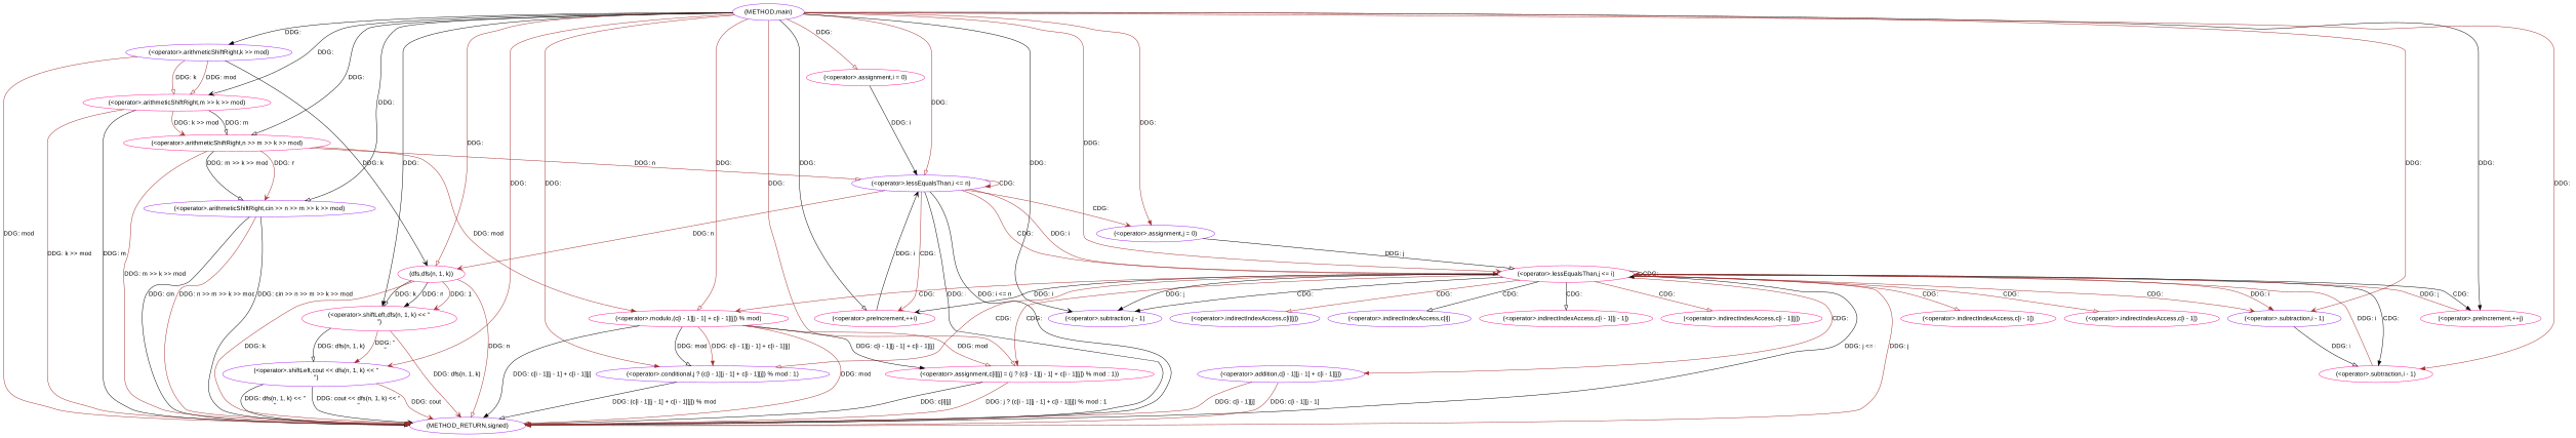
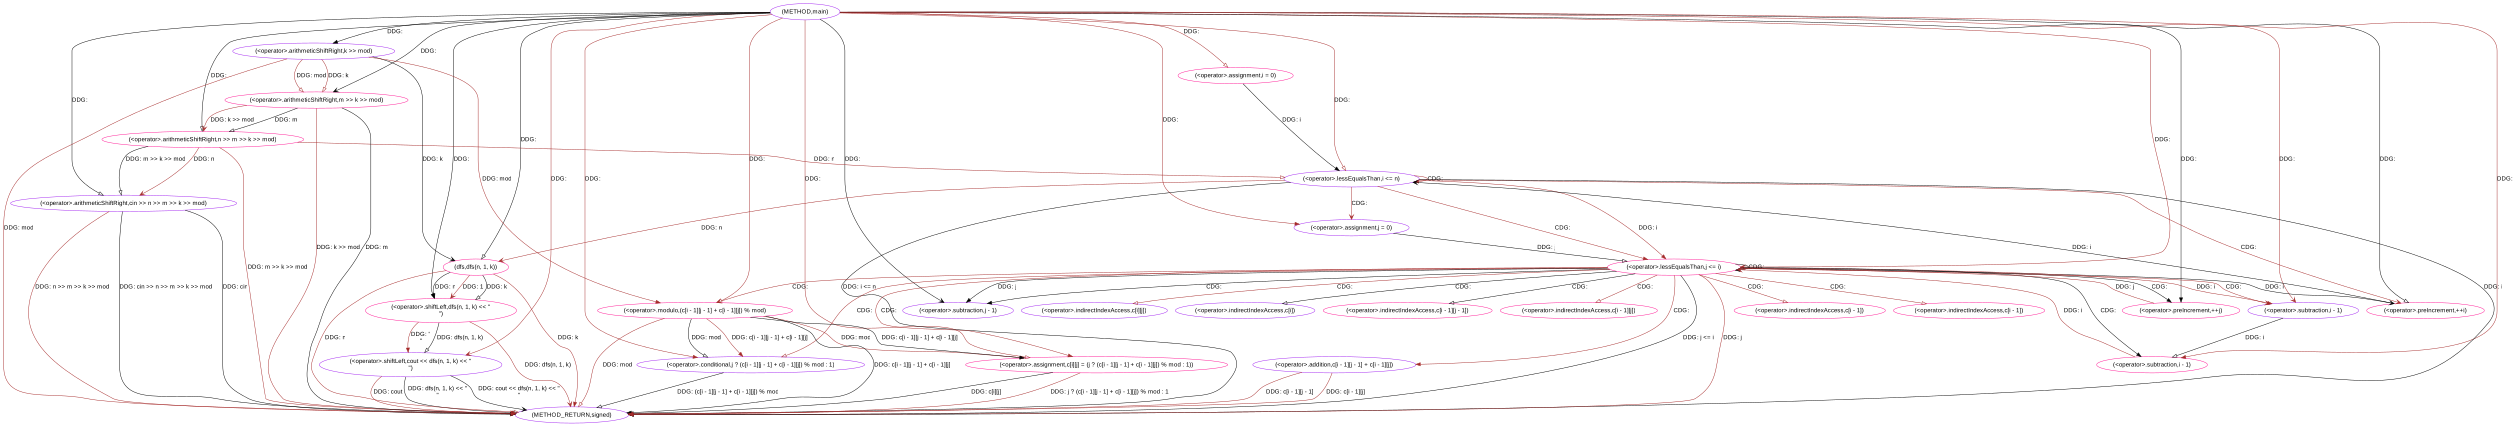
  digraph {
    fontname="Liberation Sans"
    node [color=deeppink fontname="Liberation Sans"]
    edge [arrowhead=onormal color=brown fontname="Liberation Sans"]
    n1 [color=purple label="(METHOD,main)"]
    n2 [color=purple label="(<operator>.arithmeticShiftRight,cin >> n >> m >> k >> mod)"]
    n3 [color=purple label="(<operator>.shiftLeft,cout << dfs(n, 1, k) << \"\n\")"]
    n4 [label="(<operator>.assignment,i = 0)"]
    n5 [color=purple label="(<operator>.lessEqualsThan,i <= n)"]
    n6 [label="(<operator>.preIncrement,++i)"]
    n7 [label="(<operator>.arithmeticShiftRight,n >> m >> k >> mod)"]
    n8 [color=purple label="(<operator>.assignment,j = 0)"]
    n9 [label="(<operator>.lessEqualsThan,j <= i)"]
    n10 [label="(<operator>.preIncrement,++j)"]
    n11 [label="(<operator>.assignment,c[i][j] = (j ? (c[i - 1][j - 1] + c[i - 1][j]) % mod : 1))"]
    n12 [label="(<operator>.shiftLeft,dfs(n, 1, k) << \"\n\")"]
    n13 [label="(<operator>.arithmeticShiftRight,m >> k >> mod)"]
    n14 [label="(dfs,dfs(n, 1, k))"]
    n15 [color=purple label="(<operator>.arithmeticShiftRight,k >> mod)"]
    n16 [color=purple label="(<operator>.conditional,j ? (c[i - 1][j - 1] + c[i - 1][j]) % mod : 1)"]
    n17 [label="(<operator>.modulo,(c[i - 1][j - 1] + c[i - 1][j]) % mod)"]
    n18 [color=purple label="(<operator>.subtraction,j - 1)"]
    n19 [color=purple label="(<operator>.subtraction,i - 1)"]
    n20 [label="(<operator>.subtraction,i - 1)"]
    n21 [color=purple label="(METHOD_RETURN,signed)"]
    n22 [color=purple label="(<operator>.addition,c[i - 1][j - 1] + c[i - 1][j])"]
    n23 [color=purple label="(<operator>.indirectIndexAccess,c[i][j])"]
    n24 [color=purple label="(<operator>.indirectIndexAccess,c[i])"]
    n25 [label="(<operator>.indirectIndexAccess,c[i - 1][j - 1])"]
    n26 [label="(<operator>.indirectIndexAccess,c[i - 1][j])"]
    n27 [label="(<operator>.indirectIndexAccess,c[i - 1])"]
    n28 [label="(<operator>.indirectIndexAccess,c[i - 1])"]
    n1 -> n2 [color=black label="DDG: "]
    n1 -> n3 [arrowhead=vee label="DDG: "]
    n1 -> n4 [label="DDG: "]
    n1 -> n5 [label="DDG: "]
    n1 -> n6 [color=black label="DDG: "]
    n1 -> n7 [color=black label="DDG: "]
    n1 -> n8 [arrowhead=normal label="DDG: "]
    n1 -> n9 [arrowhead=vee label="DDG: "]
    n1 -> n10 [arrowhead=normal color=black label="DDG: "]
    n1 -> n11 [label="DDG: "]
    n1 -> n12 [arrowhead=normal color=black label="DDG: "]
    n1 -> n13 [arrowhead=vee color=black label="DDG: "]
-   n1 -> n14 [label="DDG: "]
+   n1 -> n14 [color=black label="DDG: "]
    n1 -> n15 [arrowhead=normal color=black label="DDG: "]
    n1 -> n16 [arrowhead=normal label="DDG: "]
    n1 -> n17 [label="DDG: "]
    n1 -> n18 [arrowhead=vee color=black label="DDG: "]
    n1 -> n19 [arrowhead=vee label="DDG: "]
    n1 -> n20 [arrowhead=normal label="DDG: "]
    n2 -> n21 [arrowhead=normal label="DDG: n >> m >> k >> mod"]
    n2 -> n21 [arrowhead=normal color=black label="DDG: cin >> n >> m >> k >> mod"]
    n2 -> n21 [color=black label="DDG: cin"]
    n3 -> n21 [color=black label="DDG: dfs(n, 1, k) << \"\n\""]
    n3 -> n21 [arrowhead=vee color=black label="DDG: cout << dfs(n, 1, k) << \"\n\""]
    n3 -> n21 [arrowhead=vee label="DDG: cout"]
    n4 -> n5 [arrowhead=normal color=black label="DDG: i"]
    n5 -> n5 [arrowhead=normal label="CDG: "]
    n5 -> n6 [arrowhead=vee label="CDG: "]
    n5 -> n8 [arrowhead=vee label="CDG: "]
    n5 -> n9 [arrowhead=normal label="DDG: i"]
    n5 -> n9 [arrowhead=normal label="CDG: "]
    n5 -> n14 [arrowhead=vee label="DDG: n"]
    n5 -> n21 [color=black label="DDG: i"]
    n5 -> n21 [arrowhead=vee color=black label="DDG: i <= n"]
    n6 -> n5 [arrowhead=vee color=black label="DDG: i"]
    n7 -> n2 [arrowhead=vee label="DDG: n"]
    n7 -> n2 [color=black label="DDG: m >> k >> mod"]
    n7 -> n5 [label="DDG: n"]
    n7 -> n21 [arrowhead=vee label="DDG: m >> k >> mod"]
    n8 -> n9 [color=black label="DDG: j"]
    n9 -> n6 [arrowhead=vee color=black label="DDG: i"]
    n9 -> n9 [arrowhead=normal color=black label="CDG: "]
    n9 -> n10 [arrowhead=normal color=black label="CDG: "]
    n9 -> n11 [arrowhead=normal label="CDG: "]
    n9 -> n16 [label="CDG: "]
    n9 -> n17 [arrowhead=vee label="CDG: "]
    n9 -> n18 [arrowhead=normal color=black label="DDG: j"]
    n9 -> n18 [arrowhead=normal color=black label="CDG: "]
    n9 -> n19 [arrowhead=normal label="DDG: i"]
    n9 -> n19 [arrowhead=vee label="CDG: "]
    n9 -> n20 [arrowhead=normal color=black label="CDG: "]
    n9 -> n21 [arrowhead=normal label="DDG: j"]
    n9 -> n21 [arrowhead=normal color=black label="DDG: j <= i"]
    n9 -> n22 [arrowhead=normal label="CDG: "]
    n9 -> n23 [label="CDG: "]
    n9 -> n24 [color=black label="CDG: "]
    n9 -> n25 [color=black label="CDG: "]
    n9 -> n26 [label="CDG: "]
    n9 -> n27 [label="CDG: "]
    n9 -> n28 [label="CDG: "]
    n10 -> n9 [label="DDG: j"]
    n11 -> n21 [color=black label="DDG: c[i][j]"]
    n11 -> n21 [arrowhead=normal label="DDG: j ? (c[i - 1][j - 1] + c[i - 1][j]) % mod : 1"]
    n12 -> n3 [arrowhead=normal label="DDG: \"\n\""]
    n12 -> n3 [color=black label="DDG: dfs(n, 1, k)"]
    n12 -> n21 [arrowhead=vee label="DDG: dfs(n, 1, k)"]
    n13 -> n7 [color=black label="DDG: m"]
    n13 -> n7 [arrowhead=vee label="DDG: k >> mod"]
    n13 -> n21 [arrowhead=vee label="DDG: k >> mod"]
    n13 -> n21 [color=black label="DDG: m"]
    n14 -> n12 [arrowhead=vee label="DDG: 1"]
    n14 -> n12 [color=black label="DDG: k"]
    n14 -> n12 [arrowhead=normal color=black label="DDG: n"]
    n14 -> n21 [label="DDG: n"]
    n14 -> n21 [arrowhead=normal label="DDG: k"]
    n15 -> n13 [label="DDG: mod"]
    n15 -> n13 [label="DDG: k"]
    n15 -> n14 [arrowhead=vee color=black label="DDG: k"]
-   n7 -> n17 [arrowhead=normal label="DDG: mod"]
+   n15 -> n17 [arrowhead=normal label="DDG: mod"]
    n15 -> n21 [arrowhead=normal label="DDG: mod"]
    n16 -> n21 [color=black label="DDG: (c[i - 1][j - 1] + c[i - 1][j]) % mod"]
    n17 -> n11 [label="DDG: mod"]
    n17 -> n11 [arrowhead=normal color=black label="DDG: c[i - 1][j - 1] + c[i - 1][j]"]
    n17 -> n16 [color=black label="DDG: mod"]
    n17 -> n16 [arrowhead=normal label="DDG: c[i - 1][j - 1] + c[i - 1][j]"]
    n17 -> n21 [arrowhead=normal color=black label="DDG: c[i - 1][j - 1] + c[i - 1][j]"]
    n17 -> n21 [label="DDG: mod"]
    n19 -> n20 [color=black label="DDG: i"]
    n20 -> n9 [arrowhead=vee label="DDG: i"]
    n22 -> n21 [label="DDG: c[i - 1][j - 1]"]
    n22 -> n21 [arrowhead=normal label="DDG: c[i - 1][j]"]
  }
